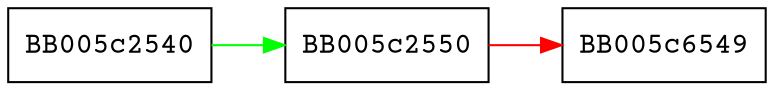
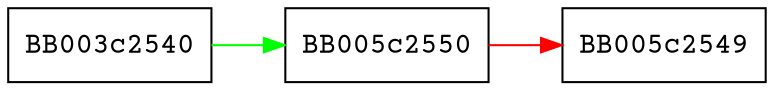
  digraph {
    fontname="Courier Prime"
    rankdir=LR
    splines=ortho
    node [fontname="Courier Prime" shape=box]
    edge [fontname="Courier Prime"]
-   BB005c2540
+   BB005c2540 [label=BB003c2540]
    BB005c2550
-   BB005c2549 [label=BB005c6549]
+   BB005c2549
    BB005c2540 -> BB005c2550 [color=green]
    BB005c2550 -> BB005c2549 [color=red]
  }
